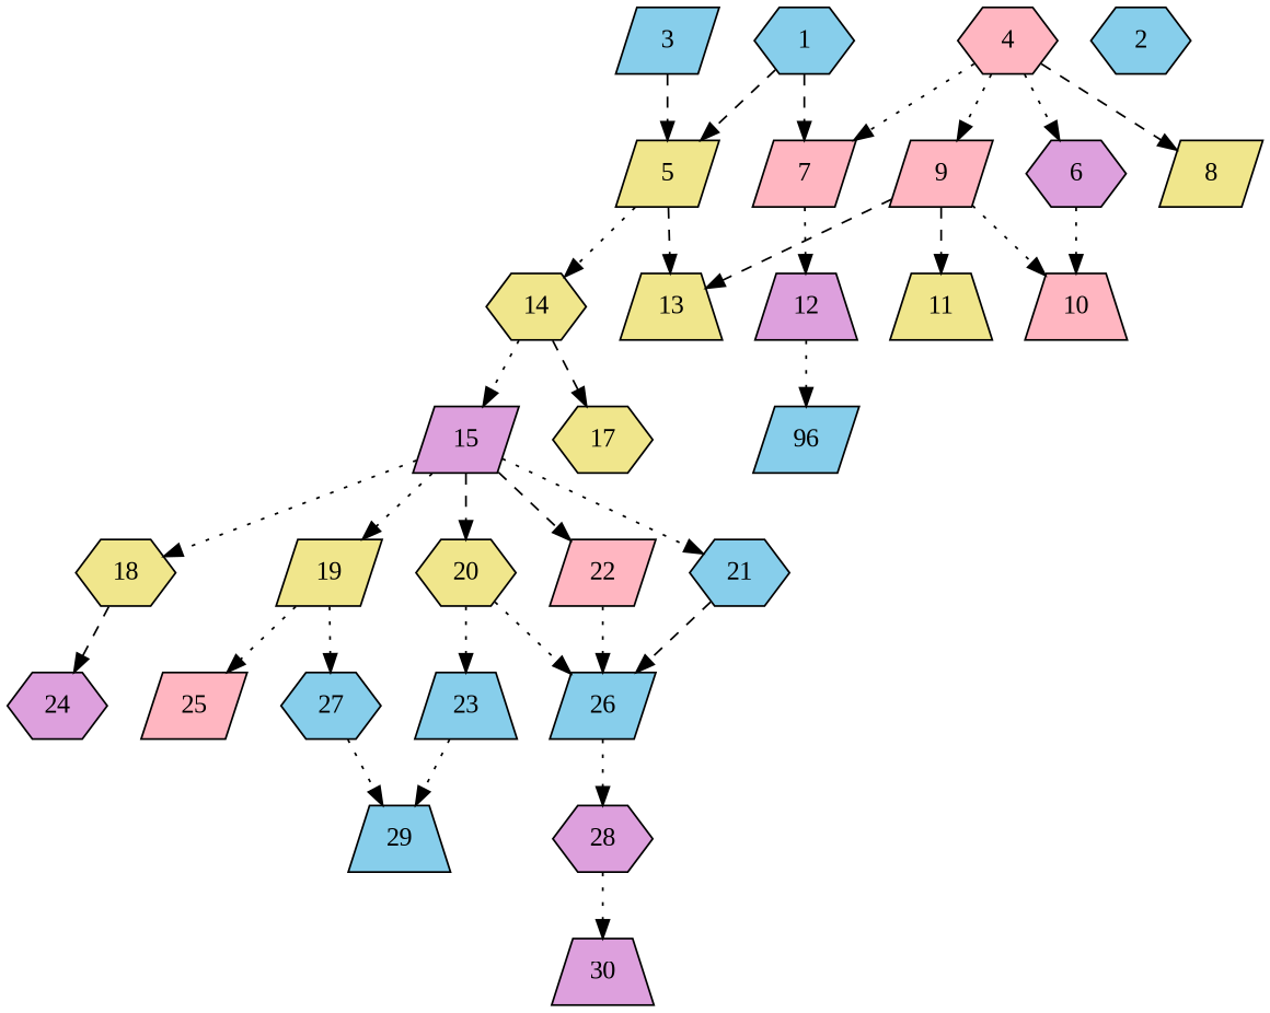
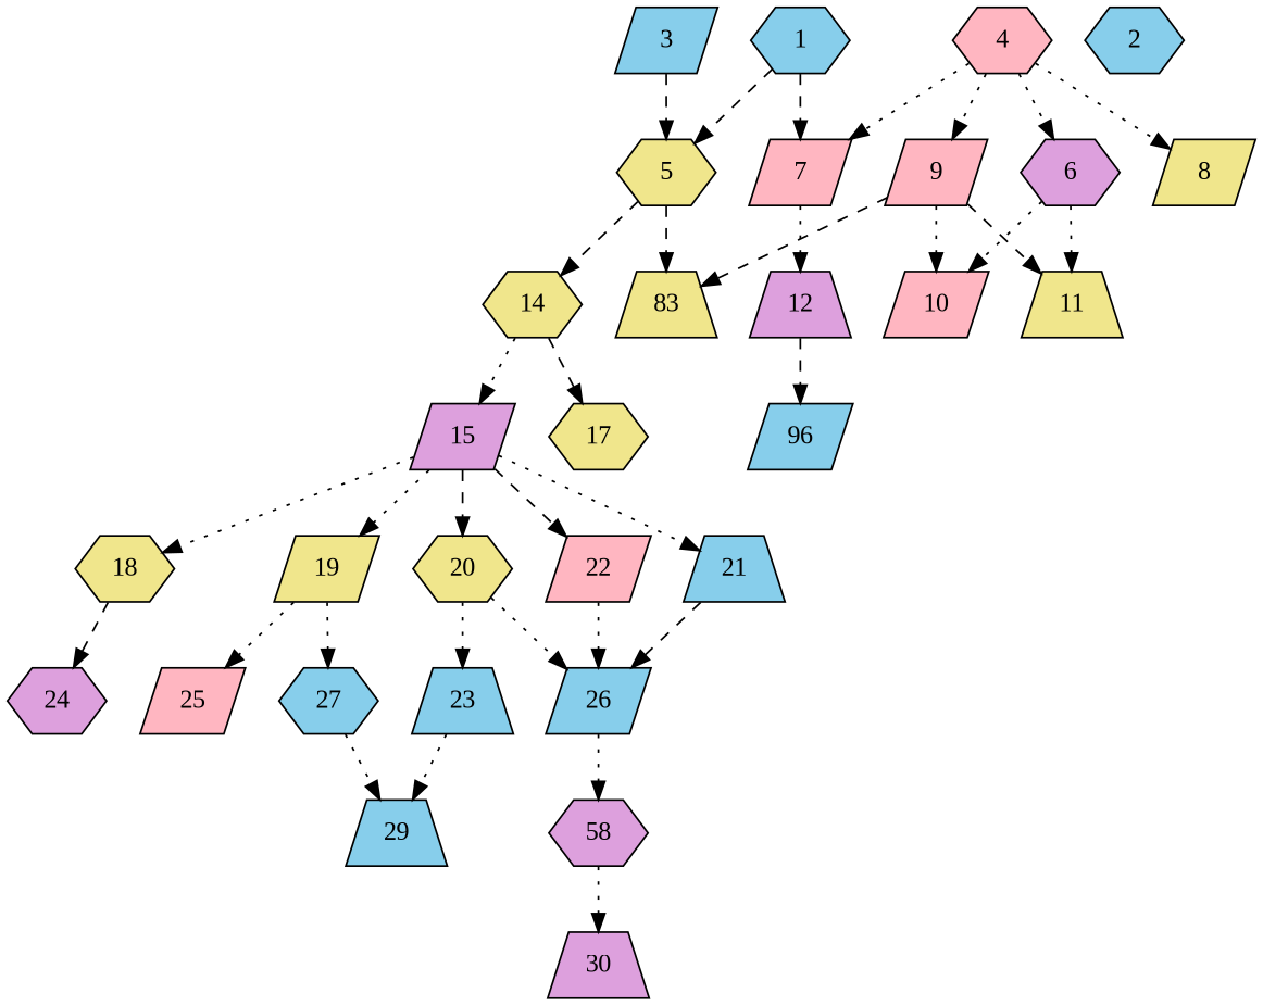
  digraph {
    fontname="Liberation Serif"
    node [alpha=0.10 compute_size=28991029248 fillcolor=skyblue fontname="Liberation Serif" ram=9503984 result_size=0 shape=hexagon style=filled]
    edge [fontname="Liberation Serif" style=dotted]
    1 [alpha=0.14 compute_size=302177506414 result_size=13312 trans_size=612938]
-   5 [compute_size=782757789696 fillcolor=khaki ram=14601296 result_size=54272 shape=parallelogram trans_size=744489]
+   5 [compute_size=782757789696 fillcolor=khaki ram=14601296 result_size=54272 trans_size=744489]
    7 [alpha=0.19 compute_size=597275873011 fillcolor=lightpink ram=49406528 result_size=9216 shape=parallelogram trans_size=163905]
-   13 [alpha=0.00 compute_size=10896343040 fillcolor=khaki ram=8732576 shape=trapezium trans_size=975495]
+   13 [alpha=0.00 compute_size=10896343040 fillcolor=khaki ram=8732576 shape=trapezium trans_size=975495 label=83]
    14 [alpha=0.19 compute_size=14202517504 fillcolor=khaki ram=44534144 result_size=9216 trans_size=997938]
    12 [alpha=0.03 compute_size=5260150784 fillcolor=plum ram=11689904 result_size=9216 shape=trapezium trans_size=794872]
    15 [alpha=0.15 compute_size=4014682112 fillcolor=plum ram=46195760 result_size=9216 shape=parallelogram trans_size=738032]
    17 [alpha=0.07 fillcolor=khaki ram=38055584 trans_size=697495]
    n9 [alpha=0.17 compute_size=341049692740 label=96 ram=32864816 shape=parallelogram trans_size=515849]
    2 [alpha=0.18 ram=31794032 trans_size=554371]
    3 [alpha=0.13 compute_size=36242505728 ram=40726208 result_size=70656 shape=parallelogram trans_size=990009]
    4 [alpha=0.02 compute_size=10038310912 fillcolor=lightpink ram=13395872 result_size=9216 trans_size=600246]
    6 [alpha=0.20 compute_size=134217728000 fillcolor=plum ram=16777712 result_size=1024 trans_size=1152]
    8 [compute_size=1073741824000 fillcolor=khaki ram=33957776 shape=parallelogram trans_size=178962]
    9 [fillcolor=lightpink ram=23056688 result_size=29696 shape=parallelogram trans_size=511661]
-   10 [alpha=0.03 compute_size=30292807680 fillcolor=lightpink ram=19285184 shape=trapezium trans_size=880420]
+   10 [alpha=0.03 compute_size=30292807680 fillcolor=lightpink ram=19285184 shape=parallelogram trans_size=880420]
    11 [alpha=0.06 fillcolor=khaki ram=23539808 shape=trapezium trans_size=691325]
    18 [alpha=0.15 compute_size=549755813888 fillcolor=khaki result_size=91136 trans_size=18703]
    19 [alpha=0.12 compute_size=1073741824000 fillcolor=khaki ram=42105872 result_size=1024 shape=parallelogram trans_size=800850]
    20 [alpha=0.16 compute_size=1073741824000 fillcolor=khaki ram=17357456 result_size=1024 trans_size=842537]
-   21 [alpha=0.12 compute_size=368293445632 ram=42319712 result_size=9216 trans_size=64866]
+   21 [alpha=0.12 compute_size=368293445632 ram=42319712 result_size=9216 shape=trapezium trans_size=64866]
    22 [alpha=0.13 compute_size=782757789696 fillcolor=lightpink ram=29421200 result_size=54272 shape=parallelogram trans_size=682630]
    24 [alpha=0.02 compute_size=35656826880 fillcolor=plum ram=34317344 trans_size=394495]
    25 [alpha=0.20 compute_size=231928233984 fillcolor=lightpink ram=11727920 shape=parallelogram trans_size=1032624]
    27 [alpha=0.11 compute_size=1305444352 ram=12116000 result_size=70656 trans_size=238072]
    23 [alpha=0.05 compute_size=312257822163 ram=20349632 result_size=13312 shape=trapezium trans_size=1027413]
    26 [alpha=0.16 compute_size=869513592829 ram=35975792 result_size=1024 shape=parallelogram trans_size=198815]
    29 [alpha=0.16 compute_size=368293445632 ram=40197152 shape=trapezium trans_size=187785]
-   28 [alpha=0.05 compute_size=1080066215240 fillcolor=plum ram=1501616 result_size=54272 trans_size=773933]
+   28 [alpha=0.05 compute_size=1080066215240 fillcolor=plum ram=1501616 result_size=54272 trans_size=773933 label=58]
    30 [alpha=0.07 compute_size=12424345600 fillcolor=plum ram=24884624 shape=trapezium trans_size=103324]
    1 -> 5 [style=dashed]
    1 -> 7 [style=dashed]
    5 -> 13 [style=dashed]
-   5 -> 14
+   5 -> 14 [style=dashed]
    7 -> 12
    14 -> 15
    14 -> 17 [style=dashed]
-   12 -> n9
+   12 -> n9 [style=dashed]
    15 -> 18
    15 -> 19
    15 -> 20 [style=dashed]
    15 -> 21
    15 -> 22 [style=dashed]
    3 -> 5 [style=dashed]
    4 -> 7
    4 -> 6
-   4 -> 8 [style=dashed]
+   4 -> 8
    4 -> 9
    6 -> 10
+   6 -> 11
    9 -> 13 [style=dashed]
    9 -> 10
    9 -> 11 [style=dashed]
    18 -> 24 [style=dashed]
    19 -> 25
    19 -> 27
    20 -> 23
    20 -> 26
    21 -> 26 [style=dashed]
    22 -> 26
    27 -> 29
    23 -> 29
    26 -> 28
    28 -> 30
  }
